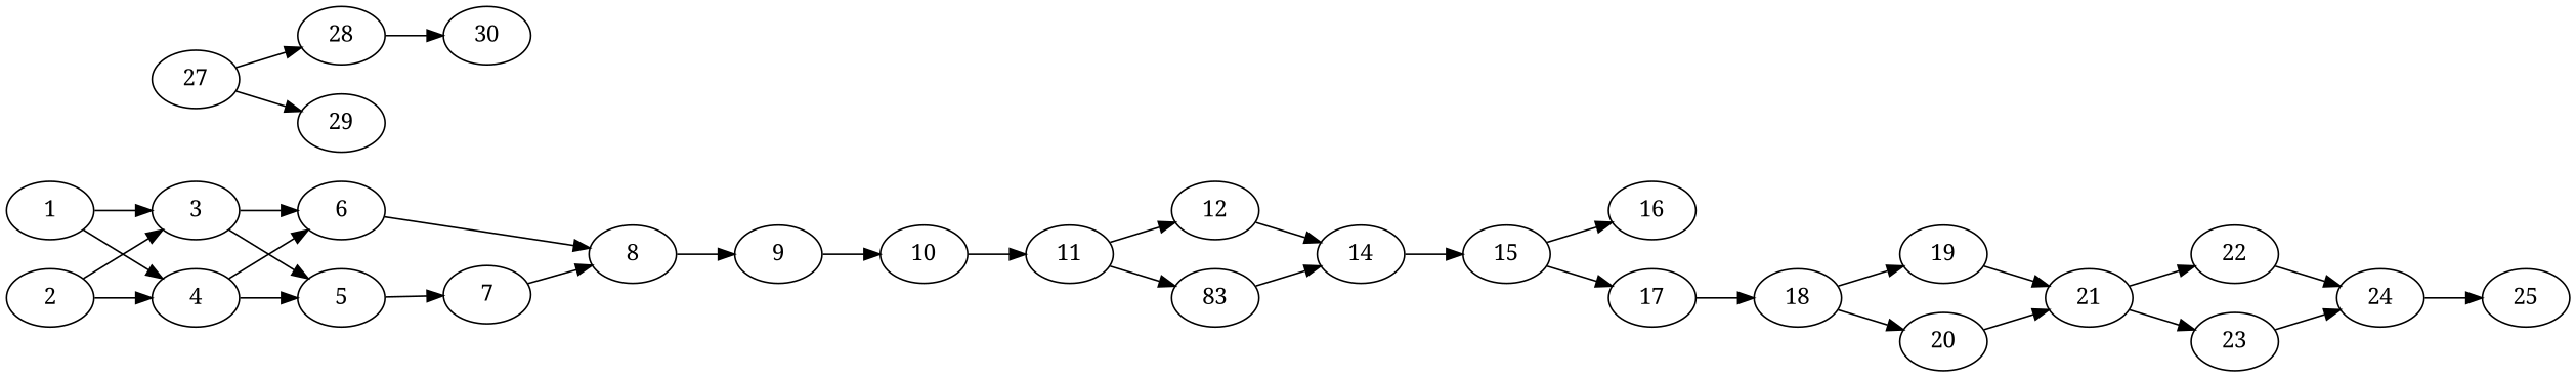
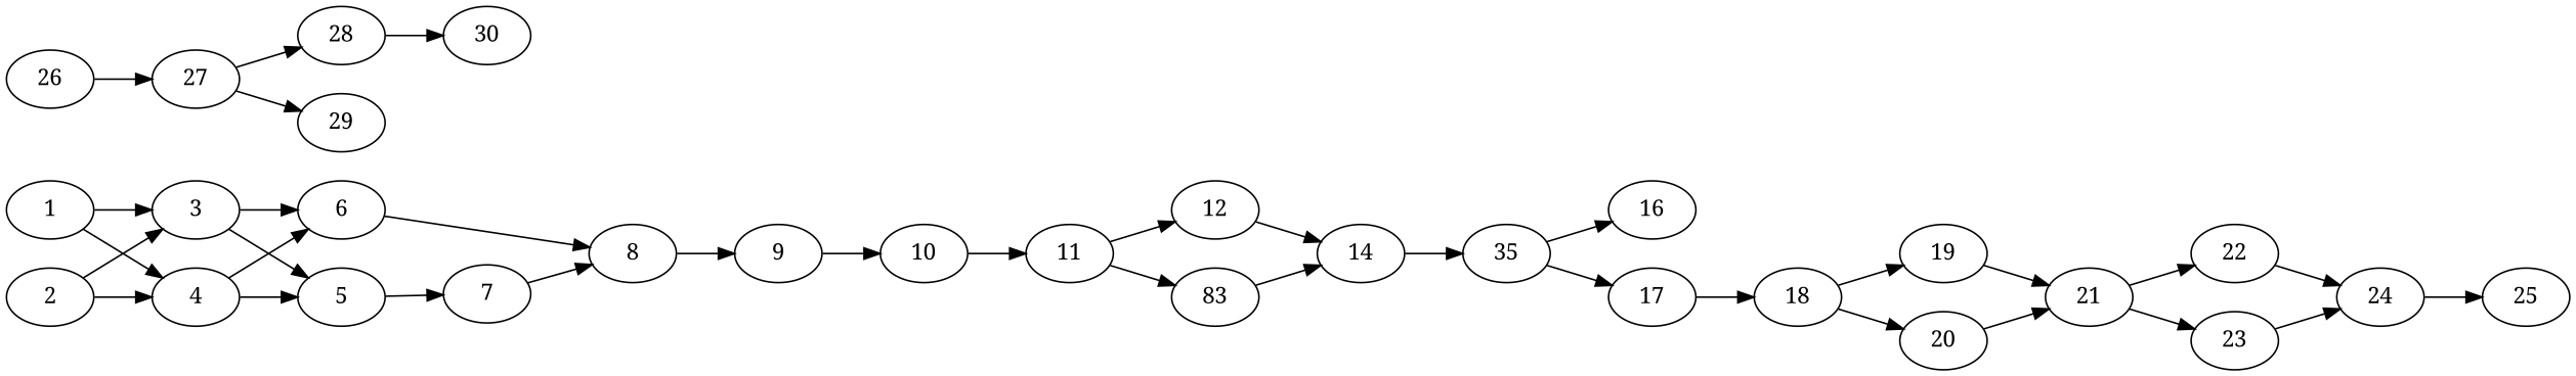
  digraph {
    fontname="Noto Serif"
    rankdir=LR
    node [alpha=0.03 fontname="Noto Serif"]
    edge [fontname="Noto Serif"]
    1 [alpha=0.10 expect_size=44315648]
    3 [alpha=0.09 expect_size=15513600]
    4 [expect_size=44500992]
    5 [expect_size=27776000]
    6 [alpha=0.09 expect_size=29557760]
    7 [alpha=0.11 expect_size=11868160]
    8 [expect_size=7231488]
    2 [alpha=0.12 expect_size=41778176]
    9 [alpha=0.09 expect_size=11372544]
    10 [alpha=0.00 expect_size=10234880]
    11 [alpha=0.07 expect_size=11717632]
    12 [alpha=0.16 expect_size=35563520]
    n13 [alpha=0.08 expect_size=17505280 label=83]
    14 [alpha=0.16 expect_size=39645184]
-   15 [alpha=0.10 expect_size=46644224]
+   15 [alpha=0.10 expect_size=46644224 label=35]
    16 [alpha=0.07 expect_size=7056384]
    17 [alpha=0.06 expect_size=28374016]
    18 [alpha=0.09 expect_size=7948288]
    19 [expect_size=14454784]
    20 [alpha=0.04 expect_size=35174400]
    21 [alpha=0.02 expect_size=35726336]
    22 [alpha=0.15 expect_size=6124544]
    23 [alpha=0.13 expect_size=43658240]
    24 [alpha=0.07 expect_size=15384576]
    25 [alpha=0.11 expect_size=5270528]
+   26 [alpha=0.05 expect_size=28387328]
    27 [alpha=0.02 expect_size=44300288]
    28 [alpha=0.00 expect_size=11271168]
    29 [alpha=0.01 expect_size=31408128]
    30 [expect_size=38607872]
    1 -> 3
    1 -> 4
    3 -> 5
    3 -> 6
    4 -> 5
    4 -> 6
    5 -> 7
    6 -> 8
    7 -> 8
    8 -> 9
    2 -> 3
    2 -> 4
    9 -> 10
    10 -> 11
    11 -> 12
    11 -> n13
    12 -> 14
    n13 -> 14
    14 -> 15
    15 -> 16
    15 -> 17
    17 -> 18
    18 -> 19
    18 -> 20
    19 -> 21
    20 -> 21
    21 -> 22
    21 -> 23
    22 -> 24
    23 -> 24
    24 -> 25
+   26 -> 27
    27 -> 28
    27 -> 29
    28 -> 30
  }
